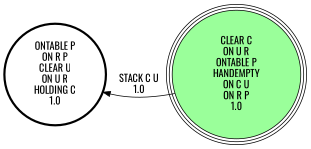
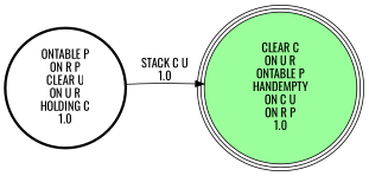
  digraph {
    rankdir=LR
    fontname=Oswald
    node [shape=circle fontname=Oswald]
    "ONTABLE P\nON R P\nCLEAR U\nON U R\nHOLDING C\n1.0\n" [penwidth=3]
    "CLEAR C\nON U R\nONTABLE P\nHANDEMPTY\nON C U\nON R P\n1.0\n" [fillcolor=palegreen1 peripheries=3 style=filled]
-   "CLEAR C\nON U R\nONTABLE P\nHANDEMPTY\nON C U\nON R P\n1.0\n" -> "ONTABLE P\nON R P\nCLEAR U\nON U R\nHOLDING C\n1.0\n" [label="STACK C U\n1.0\n" fontname=Oswald]
+   "ONTABLE P\nON R P\nCLEAR U\nON U R\nHOLDING C\n1.0\n" -> "CLEAR C\nON U R\nONTABLE P\nHANDEMPTY\nON C U\nON R P\n1.0\n" [label="STACK C U\n1.0\n" fontname=Oswald]
  }
